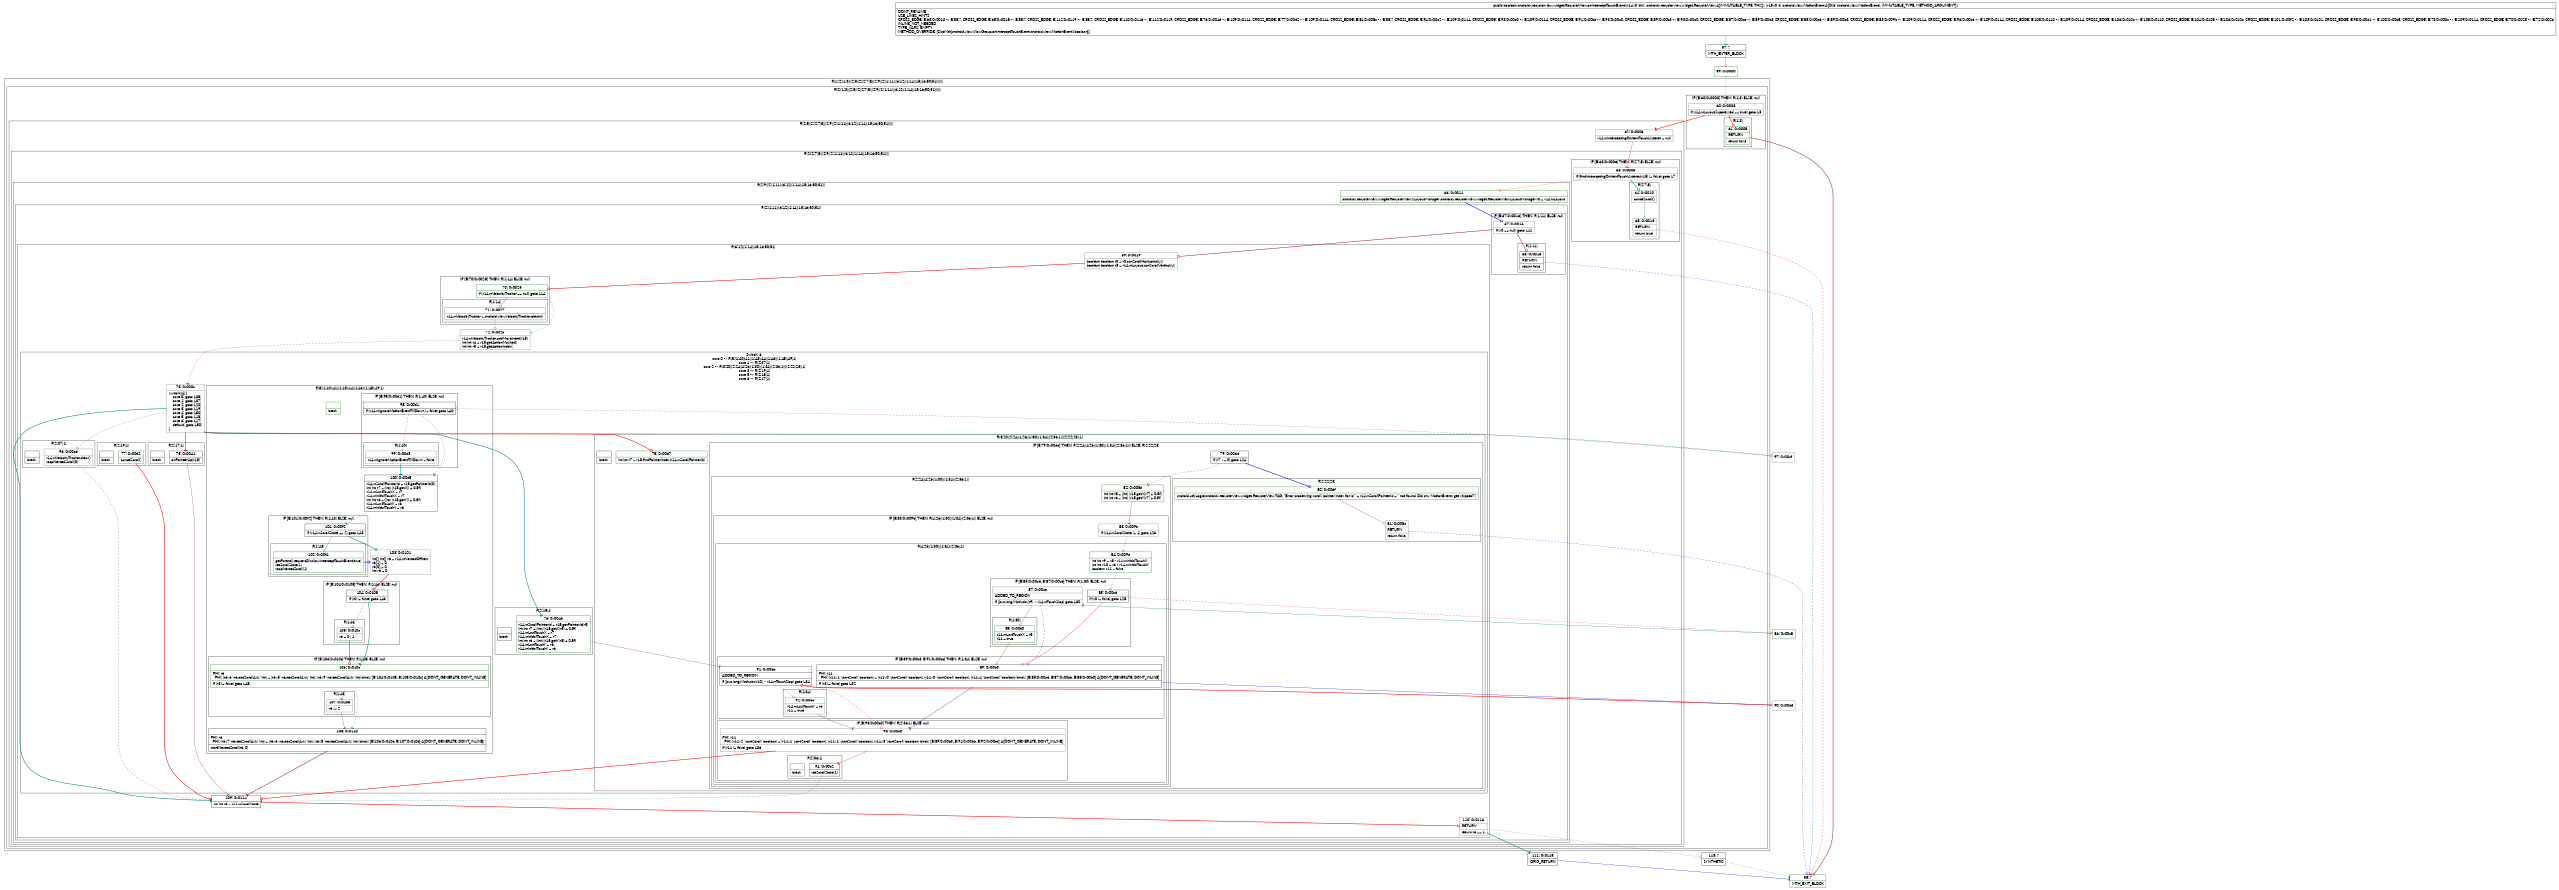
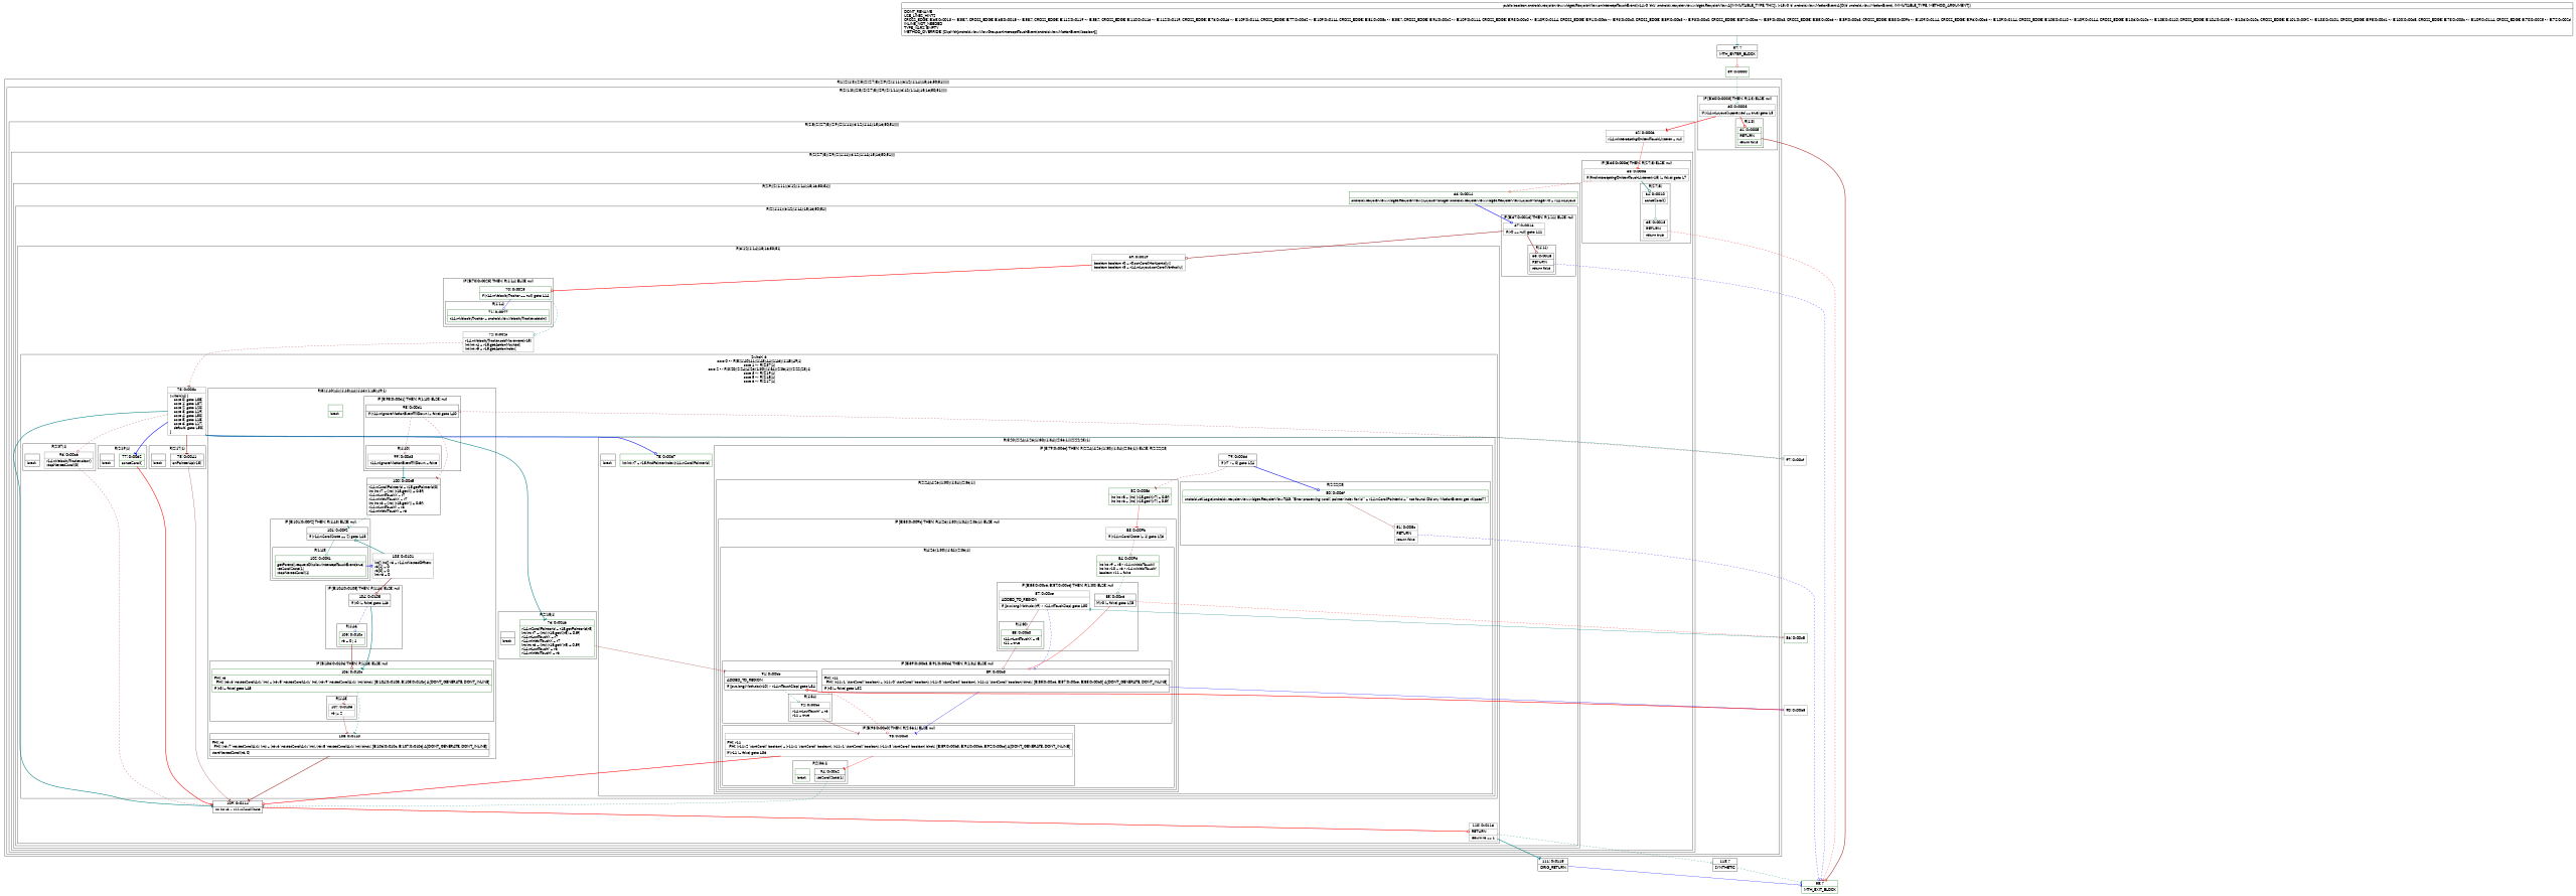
  digraph {
    fontname=Lato
    node [color=black fontname=Lato shape=record]
    edge [arrowhead=odot color=brown fontname=Lato style=dashed]
    n1 [color=darkgreen label="{61\:\ 0x0005|RETURN\l|return false\l}"]
    n2 [color=gray40 label="{60\:\ 0x0003|if (r14.mLayoutSuppressed == true) goto L3\l}"]
    n3 [color=gray40 label="{64\:\ 0x0010|cancelScroll()\l}"]
    n4 [color=gray40 label="{65\:\ 0x0013|RETURN\l|return true\l}"]
    n5 [color=gray40 label="{63\:\ 0x000e|if (findInterceptingOnItemTouchListener(r15) != false) goto L7\l}"]
    n6 [label="{68\:\ 0x0018|RETURN\l|return false\l}"]
    n7 [color=gray40 label="{67\:\ 0x0016|if (r0 == null) goto L11\l}"]
    n8 [color=darkgreen label="{71\:\ 0x0027|r14.mVelocityTracker = android.view.VelocityTracker.obtain()\l}"]
    n9 [color=darkgreen label="{70\:\ 0x0025|if (r14.mVelocityTracker == null) goto L14\l}"]
    n10 [color=gray40 label="{99\:\ 0x00d3|r14.mIgnoreMotionEventTillDown = false\l}"]
    n11 [label="{98\:\ 0x00d1|if (r14.mIgnoreMotionEventTillDown != false) goto L40\l}"]
    n12 [color=darkgreen label="{102\:\ 0x00f4|getParent().requestDisallowInterceptTouchEvent(true)\lsetScrollState(1)\lstopNestedScroll(1)\l}"]
    n13 [label="{101\:\ 0x00f2|if (r14.mScrollState == 2) goto L43\l}"]
    n14 [color=darkgreen label="{105\:\ 0x010a|r6 = 0 \| 1\l}"]
    n15 [label="{104\:\ 0x0108|if (r0 != false) goto L46\l}"]
    n16 [color=gray40 label="{107\:\ 0x010e|r6 \|= 2\l}"]
    n17 [color=darkgreen label="{106\:\ 0x010c|PHI: r6 \l  PHI: (r6v6 'nestedScrollAxis' int) = (r6v5 'nestedScrollAxis' int), (r6v9 'nestedScrollAxis' int) binds: [B:104:0x0108, B:105:0x010a] A[DONT_GENERATE, DONT_INLINE]\l|if (r3 != false) goto L48\l}"]
    n18 [label="{100\:\ 0x00d5|r14.mScrollPointerId = r15.getPointerId(0)\lint int r7 = (int) (r15.getX() + 0.5f)\lr14.mLastTouchX = r7\lr14.mInitialTouchX = r7\lint int r6 = (int) (r15.getY() + 0.5f)\lr14.mLastTouchY = r6\lr14.mInitialTouchY = r6\l}"]
    n19 [color=gray40 label="{103\:\ 0x0101|int[] int[] r6 = r14.mNestedOffsets\lr6[1] = 0\lr6[0] = 0\lint r6 = 0\l}"]
    n20 [label="{108\:\ 0x0110|PHI: r6 \l  PHI: (r6v7 'nestedScrollAxis' int) = (r6v6 'nestedScrollAxis' int), (r6v8 'nestedScrollAxis' int) binds: [B:106:0x010c, B:107:0x010e] A[DONT_GENERATE, DONT_INLINE]\l|startNestedScroll(r6, 0)\l}"]
    n21 [color=darkgreen label="{|break\l}"]
    n22 [color=gray40 label="{96\:\ 0x00c6|r14.mVelocityTracker.clear()\lstopNestedScroll(0)\l}"]
    n23 [label="{|break\l}"]
    n24 [color=darkgreen label="{88\:\ 0x00b0|r14.mLastTouchX = r8\lr11 = true\l}"]
    n25 [label="{85\:\ 0x00a6|if (r0 != false) goto L28\l}"]
    n26 [color=gray40 label="{87\:\ 0x00ae|ADDED_TO_REGION\l|if (java.lang.Math.abs(r9) \> r14.mTouchSlop) goto L30\l}"]
    n27 [color=gray40 label="{92\:\ 0x00bd|r14.mLastTouchY = r6\lr11 = true\l}"]
    n28 [label="{89\:\ 0x00b3|PHI: r11 \l  PHI: (r11v1 'startScroll' boolean) = (r11v0 'startScroll' boolean), (r11v0 'startScroll' boolean), (r11v4 'startScroll' boolean) binds: [B:85:0x00a6, B:87:0x00ae, B:88:0x00b0] A[DONT_GENERATE, DONT_INLINE]\l|if (r3 != false) goto L32\l}"]
    n29 [label="{91\:\ 0x00bb|ADDED_TO_REGION\l|if (java.lang.Math.abs(r10) \> r14.mTouchSlop) goto L34\l}"]
    n30 [label="{94\:\ 0x00c2|setScrollState(1)\l}"]
    n31 [color=darkgreen label="{|break\l}"]
    n32 [color=gray40 label="{93\:\ 0x00c0|PHI: r11 \l  PHI: (r11v2 'startScroll' boolean) = (r11v1 'startScroll' boolean), (r11v1 'startScroll' boolean), (r11v3 'startScroll' boolean) binds: [B:89:0x00b3, B:91:0x00bb, B:92:0x00bd] A[DONT_GENERATE, DONT_INLINE]\l|if (r11 != false) goto L36\l}"]
    n33 [color=darkgreen label="{84\:\ 0x009d|int int r9 = r8 \- r14.mInitialTouchX\lint int r10 = r6 \- r14.mInitialTouchY\lboolean r11 = false\l}"]
    n34 [color=gray40 label="{83\:\ 0x009b|if (r14.mScrollState != 1) goto L26\l}"]
    n35 [color=darkgreen label="{82\:\ 0x008d|int int r8 = (int) (r15.getX(r7) + 0.5f)\lint int r6 = (int) (r15.getY(r7) + 0.5f)\l}"]
    n36 [color=darkgreen label="{80\:\ 0x006f|android.util.Log.e(androidx.recyclerview.widget.RecyclerView.TAG, \"Error processing scroll; pointer index for id \" + r14.mScrollPointerId + \" not found. Did any MotionEvents get skipped?\")\l}"]
    n37 [color=gray40 label="{81\:\ 0x008c|RETURN\l|return false\l}"]
    n38 [label="{79\:\ 0x006d|if (r7 \>= 0) goto L24\l}"]
    n39 [color=darkgreen label="{78\:\ 0x0067|int int r7 = r15.findPointerIndex(r14.mScrollPointerId)\l}"]
    n40 [label="{|break\l}"]
    n41 [color=darkgreen label="{77\:\ 0x0062|cancelScroll()\l}"]
    n42 [label="{|break\l}"]
    n43 [color=darkgreen label="{76\:\ 0x0046|r14.mScrollPointerId = r15.getPointerId(r5)\lint int r7 = (int) (r15.getX(r5) + 0.5f)\lr14.mLastTouchX = r7\lr14.mInitialTouchX = r7\lint int r6 = (int) (r15.getY(r5) + 0.5f)\lr14.mLastTouchY = r6\lr14.mInitialTouchY = r6\l}"]
    n44 [label="{|break\l}"]
    n45 [label="{75\:\ 0x0041|onPointerUp(r15)\l}"]
    n46 [label="{|break\l}"]
    n47 [color=gray40 label="{73\:\ 0x003c|switch(r4) \{\l    case 0: goto L38;\l    case 1: goto L37;\l    case 2: goto L20;\l    case 3: goto L19;\l    case 4: goto L50;\l    case 5: goto L18;\l    case 6: goto L17;\l    default: goto L50;\l\}\l}"]
    n48 [color=gray40 label="{69\:\ 0x0019|boolean boolean r0 = r0.canScrollHorizontally()\lboolean boolean r3 = r14.mLayout.canScrollVertically()\l}"]
    n49 [color=gray40 label="{72\:\ 0x002d|r14.mVelocityTracker.addMovement(r15)\lint int r4 = r15.getActionMasked()\lint int r5 = r15.getActionIndex()\l}"]
    n50 [label="{109\:\ 0x0114|int int r6 = r14.mScrollState\l}"]
    n51 [color=gray40 label="{110\:\ 0x0116|RETURN\l|return r6 == 1\l}"]
    n52 [color=darkgreen label="{66\:\ 0x0014|androidx.recyclerview.widget.RecyclerView$LayoutManager androidx.recyclerview.widget.RecyclerView.LayoutManager r0 = r14.mLayout\l}"]
    n53 [color=gray40 label="{62\:\ 0x0006|r14.mInterceptingOnItemTouchListener = null\l}"]
    n54 [color=darkgreen label="{58\:\ ?|MTH_EXIT_BLOCK\l}"]
    n55 [color=darkgreen label="{86\:\ 0x00a8}"]
    n56 [color=gray40 label="{90\:\ 0x00b5}"]
    n57 [color=gray40 label="{97\:\ 0x00cf}"]
    n58 [label="{111\:\ 0x0118|ORIG_RETURN\l}"]
    n59 [label="{113\:\ ?|SYNTHETIC\l}"]
    n60 [label="{57\:\ ?|MTH_ENTER_BLOCK\l}"]
    n61 [color=darkgreen label="{59\:\ 0x0000}"]
    n62 [label="{public boolean androidx.recyclerview.widget.RecyclerView.onInterceptTouchEvent((r14v0 'this' androidx.recyclerview.widget.RecyclerView A[IMMUTABLE_TYPE, THIS]), (r15v0 'e' android.view.MotionEvent A[D('e' android.view.MotionEvent), IMMUTABLE_TYPE, METHOD_ARGUMENT]))  | DONT_RENAME\lUSE_LINES_HINTS\lCROSS_EDGE: B:65:0x0013 \-\> B:58:?, CROSS_EDGE: B:68:0x0018 \-\> B:58:?, CROSS_EDGE: B:112:0x0119 \-\> B:58:?, CROSS_EDGE: B:110:0x0116 \-\> B:112:0x0119, CROSS_EDGE: B:76:0x0046 \-\> B:109:0x0114, CROSS_EDGE: B:77:0x0062 \-\> B:109:0x0114, CROSS_EDGE: B:81:0x008c \-\> B:58:?, CROSS_EDGE: B:94:0x00c2 \-\> B:109:0x0114, CROSS_EDGE: B:93:0x00c0 \-\> B:109:0x0114, CROSS_EDGE: B:91:0x00bb \-\> B:93:0x00c0, CROSS_EDGE: B:89:0x00b3 \-\> B:93:0x00c0, CROSS_EDGE: B:87:0x00ae \-\> B:89:0x00b3, CROSS_EDGE: B:85:0x00a6 \-\> B:89:0x00b3, CROSS_EDGE: B:83:0x009b \-\> B:109:0x0114, CROSS_EDGE: B:96:0x00c6 \-\> B:109:0x0114, CROSS_EDGE: B:108:0x0110 \-\> B:109:0x0114, CROSS_EDGE: B:106:0x010c \-\> B:108:0x0110, CROSS_EDGE: B:104:0x0108 \-\> B:106:0x010c, CROSS_EDGE: B:101:0x00f2 \-\> B:103:0x0101, CROSS_EDGE: B:98:0x00d1 \-\> B:100:0x00d5, CROSS_EDGE: B:73:0x003c \-\> B:109:0x0114, CROSS_EDGE: B:70:0x0025 \-\> B:72:0x002d\lINLINE_NOT_NEEDED\lTYPE_VARS: EMPTY\lMETHOD_OVERRIDE: [ClspMth\{android.view.ViewGroup.onInterceptTouchEvent(android.view.MotionEvent):boolean\}]\l}"]
    subgraph cluster_1 {
      label="R(1:(2:(1:3)|(2:5|(2:(2:7|8)|(2:9|(2:(1:11)|(6:12|(1:14)|15|16|50|51)))))))"
      subgraph cluster_2 {
        label="R(2:(1:3)|(2:5|(2:(2:7|8)|(2:9|(2:(1:11)|(6:12|(1:14)|15|16|50|51))))))"
        subgraph cluster_3 {
          label="IF [B:60:0x0003] THEN: R(1:3) ELSE: null"
          n2
          subgraph cluster_4 {
            label="R(1:3)"
            n1
          }
        }
        subgraph cluster_5 {
          label="R(2:5|(2:(2:7|8)|(2:9|(2:(1:11)|(6:12|(1:14)|15|16|50|51)))))"
          n53
          subgraph cluster_6 {
            label="R(2:(2:7|8)|(2:9|(2:(1:11)|(6:12|(1:14)|15|16|50|51))))"
            subgraph cluster_7 {
              label="IF [B:63:0x000e] THEN: R(2:7|8) ELSE: null"
              n5
              subgraph cluster_8 {
                label="R(2:7|8)"
                n3
                n4
              }
            }
            subgraph cluster_9 {
              label="R(2:9|(2:(1:11)|(6:12|(1:14)|15|16|50|51)))"
              n52
              subgraph cluster_10 {
                label="R(2:(1:11)|(6:12|(1:14)|15|16|50|51))"
                subgraph cluster_11 {
                  label="IF [B:67:0x0016] THEN: R(1:11) ELSE: null"
                  n7
                  subgraph cluster_12 {
                    label="R(1:11)"
                    n6
                  }
                }
                subgraph cluster_13 {
                  label="R(6:12|(1:14)|15|16|50|51)"
                  n48
                  n49
                  n50
                  n51
                  subgraph cluster_14 {
                    label="IF [B:70:0x0025] THEN: R(1:14) ELSE: null"
                    n9
                    subgraph cluster_15 {
                      label="R(1:14)"
                      n8
                    }
                  }
                  subgraph cluster_16 {
                    label="Switch: 6\n case 0 -> R(8:(1:40)|41|(1:43)|44|(1:46)|(1:48)|49|1)\n case 1 -> R(2:37|1)\n case 2 -> R(3:20|(2:24|(4:26|(1:30)|(1:34)|(2:36|1)))(2:22|23)|1)\n case 3 -> R(2:19|1)\n case 5 -> R(2:18|1)\n case 6 -> R(2:17|1)"
                    n47
                    subgraph cluster_17 {
                      label="R(8:(1:40)|41|(1:43)|44|(1:46)|(1:48)|49|1)"
                      n18
                      n19
                      n20
                      n21
                      subgraph cluster_18 {
                        label="IF [B:98:0x00d1] THEN: R(1:40) ELSE: null"
                        n11
                        subgraph cluster_19 {
                          label="R(1:40)"
                          n10
                        }
                      }
                      subgraph cluster_20 {
                        label="IF [B:101:0x00f2] THEN: R(1:43) ELSE: null"
                        n13
                        subgraph cluster_21 {
                          label="R(1:43)"
                          n12
                        }
                      }
                      subgraph cluster_22 {
                        label="IF [B:104:0x0108] THEN: R(1:46) ELSE: null"
                        n15
                        subgraph cluster_23 {
                          label="R(1:46)"
                          n14
                        }
                      }
                      subgraph cluster_24 {
                        label="IF [B:106:0x010c] THEN: R(1:48) ELSE: null"
                        n17
                        subgraph cluster_25 {
                          label="R(1:48)"
                          n16
                        }
                      }
                    }
                    subgraph cluster_26 {
                      label="R(2:37|1)"
                      n22
                      n23
                    }
                    subgraph cluster_27 {
                      label="R(3:20|(2:24|(4:26|(1:30)|(1:34)|(2:36|1)))(2:22|23)|1)"
                      n39
                      n40
                      subgraph cluster_28 {
                        label="IF [B:79:0x006d] THEN: R(2:24|(4:26|(1:30)|(1:34)|(2:36|1))) ELSE: R(2:22|23)"
                        n38
                        subgraph cluster_29 {
                          label="R(2:24|(4:26|(1:30)|(1:34)|(2:36|1)))"
                          n35
                          subgraph cluster_30 {
                            label="IF [B:83:0x009b] THEN: R(4:26|(1:30)|(1:34)|(2:36|1)) ELSE: null"
                            n34
                            subgraph cluster_31 {
                              label="R(4:26|(1:30)|(1:34)|(2:36|1))"
                              n33
                              subgraph cluster_32 {
                                label="IF [B:85:0x00a6, B:87:0x00ae] THEN: R(1:30) ELSE: null"
                                n25
                                n26
                                subgraph cluster_33 {
                                  label="R(1:30)"
                                  n24
                                }
                              }
                              subgraph cluster_34 {
                                label="IF [B:89:0x00b3, B:91:0x00bb] THEN: R(1:34) ELSE: null"
                                n28
                                n29
                                subgraph cluster_35 {
                                  label="R(1:34)"
                                  n27
                                }
                              }
                              subgraph cluster_36 {
                                label="IF [B:93:0x00c0] THEN: R(2:36|1) ELSE: null"
                                n32
                                subgraph cluster_37 {
                                  label="R(2:36|1)"
                                  n30
                                  n31
                                }
                              }
                            }
                          }
                        }
                        subgraph cluster_38 {
                          label="R(2:22|23)"
                          n36
                          n37
                        }
                      }
                    }
                    subgraph cluster_39 {
                      label="R(2:19|1)"
                      n41
                      n42
                    }
                    subgraph cluster_40 {
                      label="R(2:18|1)"
                      n43
                      n44
                    }
                    subgraph cluster_41 {
                      label="R(2:17|1)"
                      n45
                      n46
                    }
                  }
                }
              }
            }
          }
        }
      }
    }
    n1 -> n54 [style=bold]
    n2 -> n1 [color=red style=bold]
    n2 -> n53 [arrowhead=tee color=red style=bold]
    n3 -> n4 [color=teal style=solid]
    n4 -> n54 [arrowhead=tee color=red]
    n5 -> n3 [color=teal style=bold]
    n5 -> n52 [color=red]
    n6 -> n54 [color=blue]
    n7 -> n6 [style=bold]
    n7 -> n48 [style=bold]
-   n8 -> n49 [color=red]
    n9 -> n8 [color=blue style=solid]
    n9 -> n49 [color=teal]
    n10 -> n18 [arrowhead=tee color=teal style=bold]
    n11 -> n10
    n11 -> n18 [arrowhead=tee]
    n12 -> n19 [color=blue style=bold]
    n13 -> n12 [color=teal style=solid]
-   n13 -> n19 [color=teal style=bold]
+   n19 -> n13 [color=teal style=bold]
    n14 -> n17 [style=bold]
    n15 -> n14 [color=blue]
    n15 -> n17 [arrowhead=tee color=teal style=bold]
    n16 -> n20 [arrowhead=tee style=solid]
    n17 -> n16 [arrowhead=tee]
    n17 -> n20 [arrowhead=tee color=teal]
    n18 -> n13 [arrowhead=tee color=teal]
    n19 -> n15 [style=bold]
    n20 -> n50 [arrowhead=tee style=bold]
    n22 -> n50 [arrowhead=tee]
    n24 -> n28 [style=solid]
    n25 -> n28 [color=red style=solid]
    n25 -> n55 [color=red]
    n26 -> n24 [style=solid]
    n26 -> n28 [color=blue]
    n27 -> n32 [arrowhead=tee style=solid]
    n28 -> n32 [arrowhead=tee color=blue style=solid]
    n28 -> n56 [color=blue style=solid]
    n29 -> n27 [color=teal]
    n29 -> n32 [color=red]
    n30 -> n50 [arrowhead=tee color=teal]
    n32 -> n30 [arrowhead=tee color=red style=solid]
    n32 -> n50 [color=red style=bold]
    n33 -> n25 [color=teal]
    n34 -> n33
    n35 -> n34 [arrowhead=tee color=red style=solid]
    n36 -> n37 [style=solid]
    n37 -> n54 [color=blue]
    n38 -> n35 [arrowhead=tee]
    n38 -> n36 [color=blue style=bold]
    n41 -> n50 [color=red style=bold]
    n43 -> n29 [arrowhead=tee style=solid]
    n45 -> n50 [arrowhead=tee style=solid]
    n47 -> n22
-   n47 -> n39 [color=red style=bold]
+   n47 -> n39 [color=blue style=bold]
+   n47 -> n41 [arrowhead=tee color=blue style=bold]
    n47 -> n43 [arrowhead=tee color=teal style=bold]
    n47 -> n45 [arrowhead=tee style=bold]
    n47 -> n50 [arrowhead=tee color=teal style=bold]
    n47 -> n57 [color=teal style=solid]
    n48 -> n9 [color=red style=bold]
    n49 -> n47 [arrowhead=tee]
    n50 -> n51 [color=red style=bold]
    n51 -> n58 [arrowhead=tee color=teal style=bold]
    n51 -> n59 [color=teal]
    n52 -> n7 [color=blue style=bold]
    n53 -> n5 [arrowhead=tee color=red style=solid]
    n55 -> n26 [arrowhead=tee color=teal style=solid]
    n56 -> n29 [color=red style=bold]
    n57 -> n11
    n58 -> n54 [arrowhead=tee color=blue style=solid]
    n59 -> n54 [arrowhead=tee color=teal]
    n60 -> n61 [color=red style=solid]
    n61 -> n2 [color=teal]
    n62 -> n60 [arrowhead=tee color=teal style=solid]
  }
